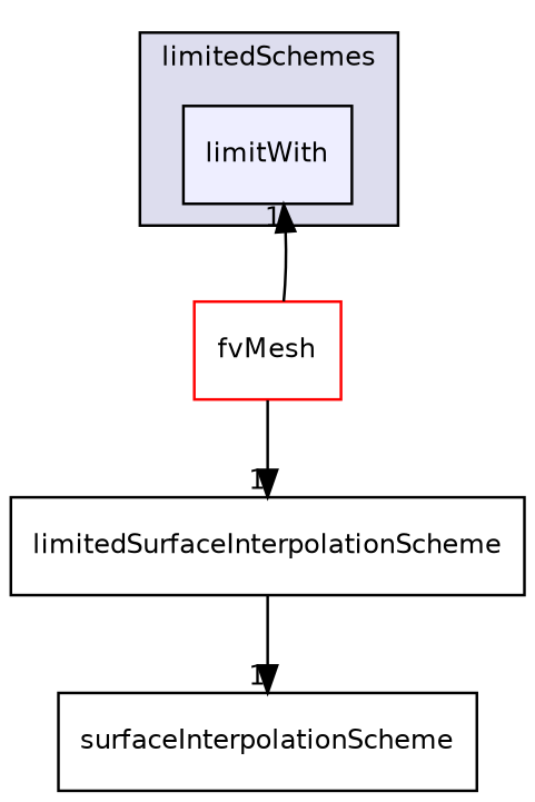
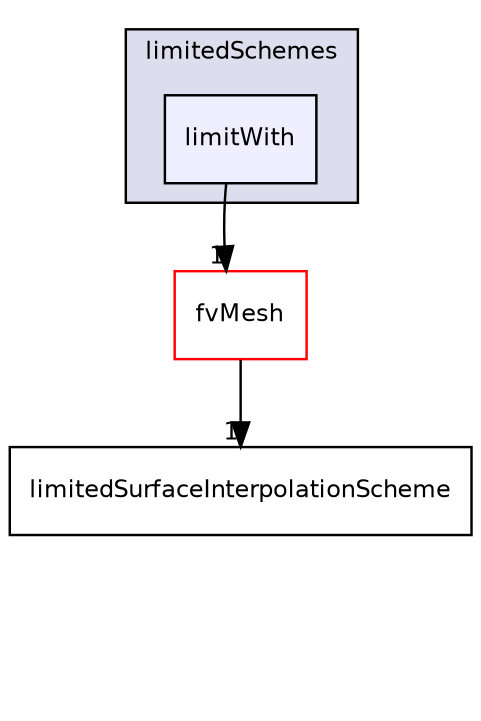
  digraph {
    compound=true
    node [fontname=Helvetica fontsize=10 shape=box]
    edge [headlabel=1 labeldistance=1.5 labelfontname=Helvetica labelfontsize=10]
    n1 [fillcolor="#eeeeff" label=limitWith pencolor=black style=filled]
    n2 [color=red label=fvMesh]
-   n3 [label=surfaceInterpolationScheme]
    n4 [label=limitedSurfaceInterpolationScheme]
    subgraph cluster_1 {
      bgcolor="#ddddee"
      fontname=Helvetica
      fontsize=10
      label=limitedSchemes
      pencolor=black
      n1
    }
-   n2 -> n1
+   n1 -> n2
    n2 -> n4
-   n4 -> n3
  }
